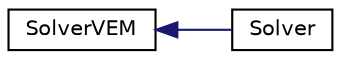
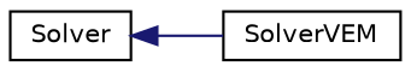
  digraph {
    rankdir=LR
    node [color=black fillcolor=white fontname=Helvetica fontsize=10 shape=record style=filled]
    n1 [height=0.2 label=Solver width=0.4]
    n2 [height=0.2 label=SolverVEM width=0.4]
-   n2 -> n1 [color=midnightblue dir=back fontname=Helvetica fontsize=10 labelfontname=Helvetica labelfontsize=10 style=solid]
+   n1 -> n2 [color=midnightblue dir=back fontname=Helvetica fontsize=10 labelfontname=Helvetica labelfontsize=10 style=solid]
  }
